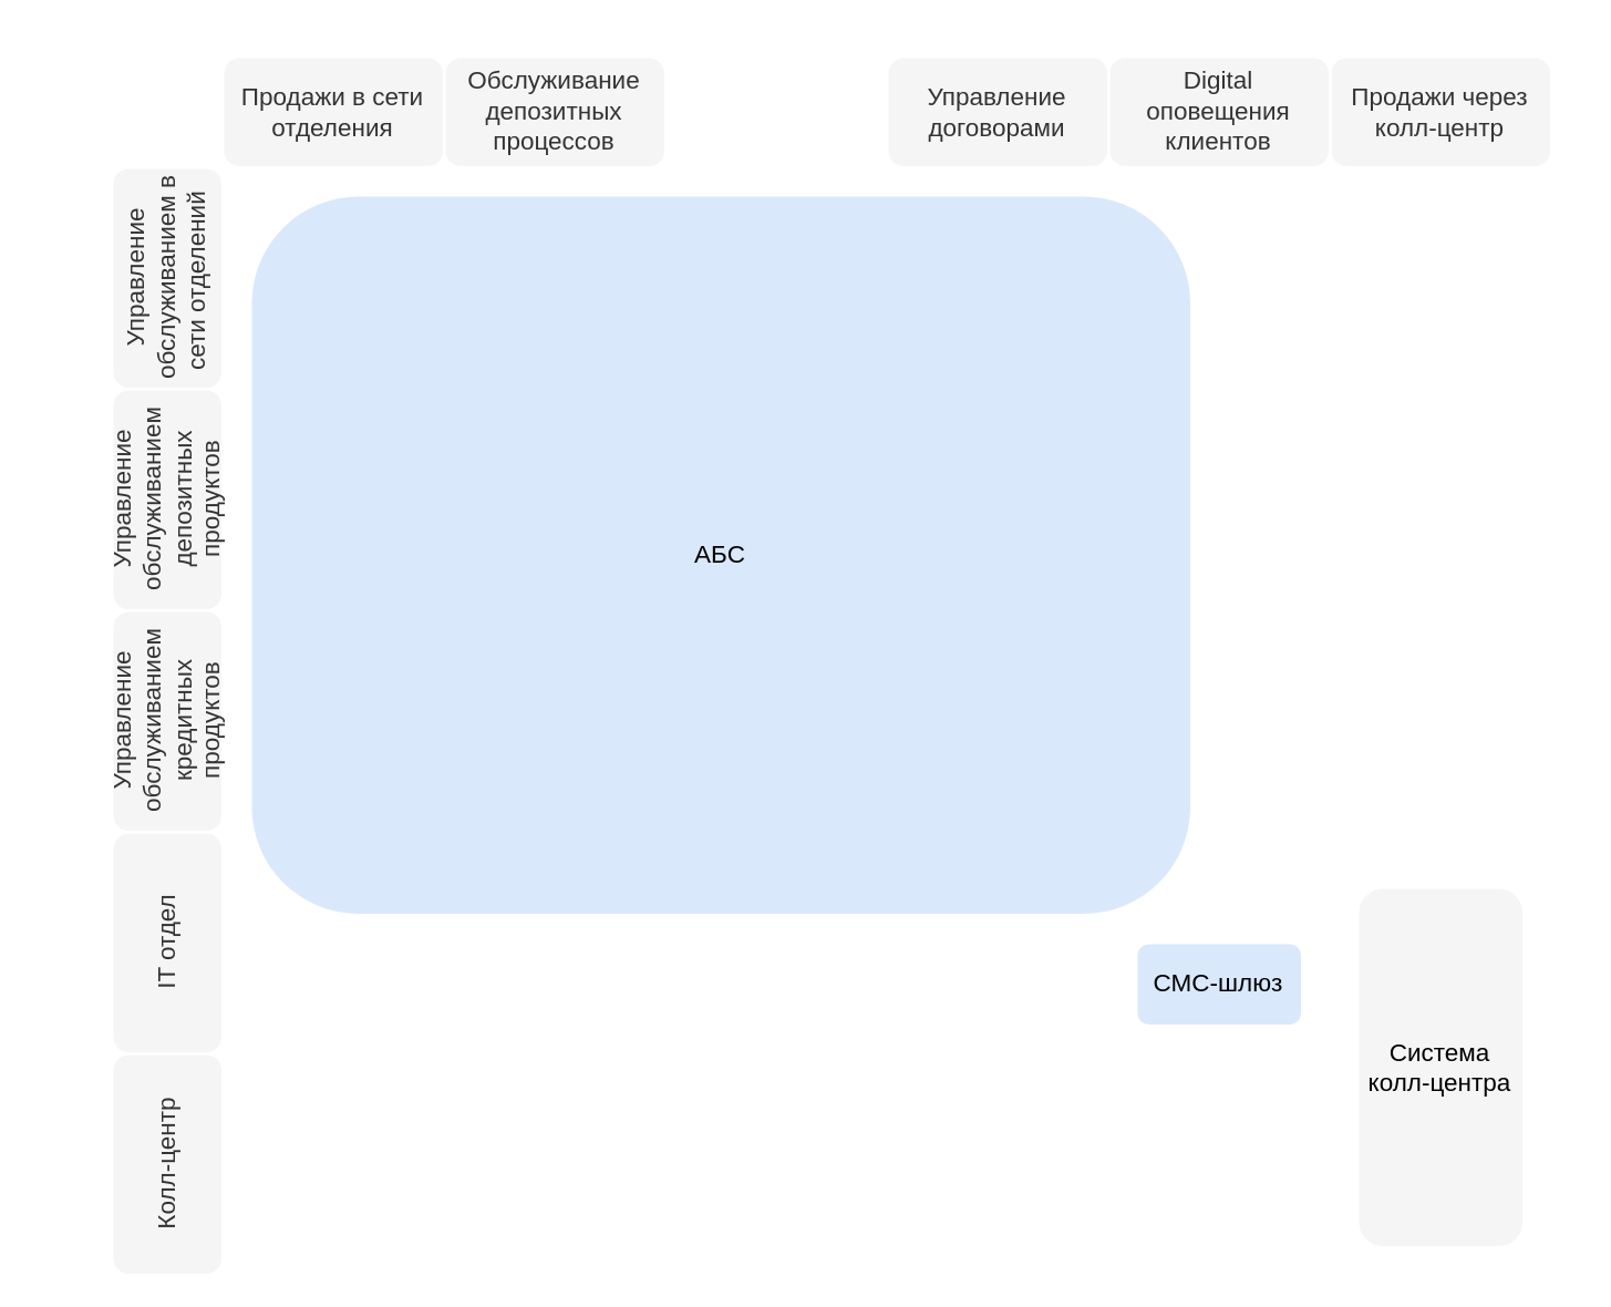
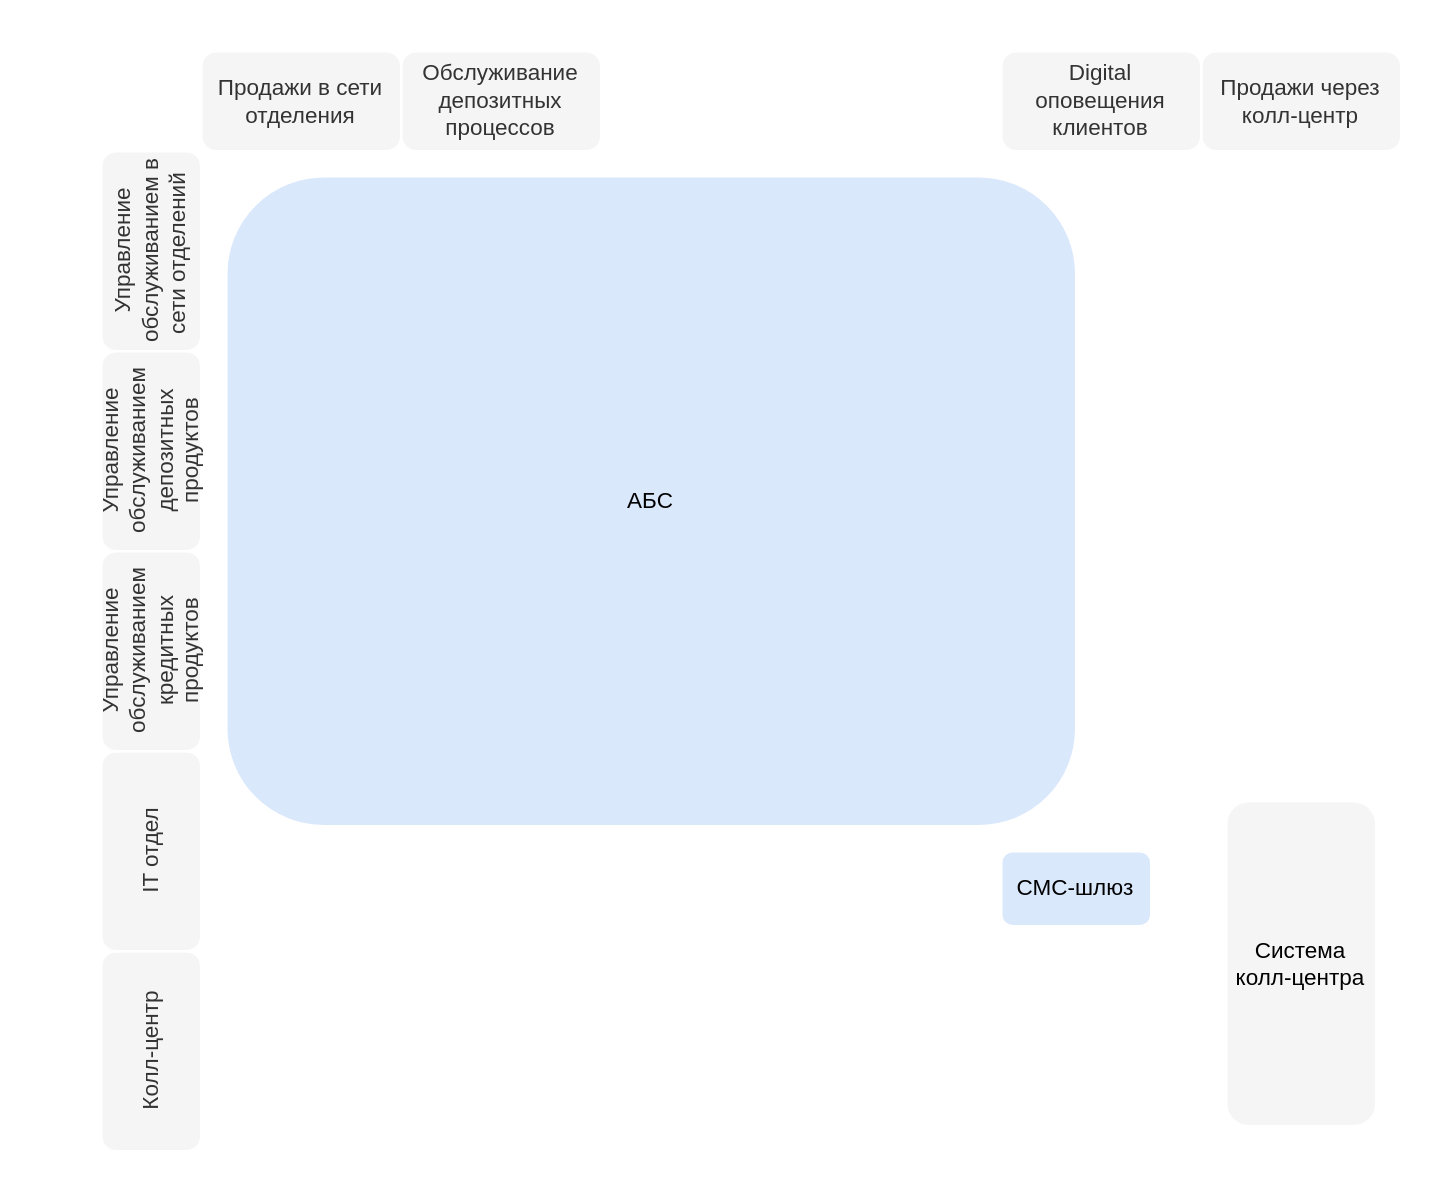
  <mxCell id="0" />
  <mxCell id="1" parent="0" />
  <mxCell id="2" value="Продажи в сети отделения" style="rounded=1;whiteSpace=wrap;html=1;fillColor=#f5f5f5;fontColor=#333333;strokeColor=#FFFFFF;gradientColor=none;strokeWidth=1;fontSize=9;" parent="1" vertex="1"><mxGeometry x="80" y="20" width="80" height="40" as="geometry" /></mxCell>
  <mxCell id="3" value="Продажи через колл-центр" style="rounded=1;whiteSpace=wrap;html=1;fillColor=#f5f5f5;fontColor=#333333;strokeColor=#FFFFFF;gradientColor=none;strokeWidth=1;fontSize=9;" parent="1" vertex="1"><mxGeometry x="480" y="20" width="80" height="40" as="geometry" /></mxCell>
  <mxCell id="4" value="Digital оповещения клиентов" style="rounded=1;whiteSpace=wrap;html=1;fillColor=#f5f5f5;fontColor=#333333;strokeColor=#FFFFFF;gradientColor=none;strokeWidth=1;fontSize=9;" parent="1" vertex="1"><mxGeometry x="400" y="20" width="80" height="40" as="geometry" /></mxCell>
  <mxCell id="5" value="Обслуживание депозитных процессов" style="rounded=1;whiteSpace=wrap;html=1;fillColor=#f5f5f5;fontColor=#333333;strokeColor=#FFFFFF;gradientColor=none;strokeWidth=1;fontSize=9;" parent="1" vertex="1"><mxGeometry x="160" y="20" width="80" height="40" as="geometry" /></mxCell>
- <mxCell id="6" value="Управление договорами" style="rounded=1;whiteSpace=wrap;html=1;fillColor=#f5f5f5;fontColor=#333333;strokeColor=#FFFFFF;gradientColor=none;strokeWidth=1;fontSize=9;" parent="1" vertex="1"><mxGeometry x="320" y="20" width="80" height="40" as="geometry" /></mxCell>
  <mxCell id="7" value="Управление обслуживанием в сети отделений&amp;nbsp;" style="rounded=1;whiteSpace=wrap;html=1;fillColor=#f5f5f5;fontColor=#333333;strokeColor=#FFFFFF;gradientColor=none;strokeWidth=1;fontSize=9;rotation=-90;" parent="1" vertex="1"><mxGeometry x="20" y="80" width="80" height="40" as="geometry" /></mxCell>
  <mxCell id="8" value="Колл-центр" style="rounded=1;whiteSpace=wrap;html=1;fillColor=#f5f5f5;fontColor=#333333;strokeColor=#FFFFFF;gradientColor=none;strokeWidth=1;fontSize=9;rotation=-90;" parent="1" vertex="1"><mxGeometry x="20" y="400" width="80" height="40" as="geometry" /></mxCell>
  <mxCell id="9" value="IT отдел" style="rounded=1;whiteSpace=wrap;html=1;fillColor=#f5f5f5;fontColor=#333333;strokeColor=#FFFFFF;gradientColor=none;strokeWidth=1;fontSize=9;rotation=-90;" parent="1" vertex="1"><mxGeometry x="20" y="320" width="80" height="40" as="geometry" /></mxCell>
  <mxCell id="10" value="Управление обслуживанием депозитных продуктов" style="rounded=1;whiteSpace=wrap;html=1;fillColor=#f5f5f5;fontColor=#333333;strokeColor=#FFFFFF;gradientColor=none;strokeWidth=1;fontSize=9;rotation=-90;" parent="1" vertex="1"><mxGeometry x="20" y="160" width="80" height="40" as="geometry" /></mxCell>
  <mxCell id="11" value="Управление обслуживанием кредитных продуктов" style="rounded=1;whiteSpace=wrap;html=1;fillColor=#f5f5f5;fontColor=#333333;strokeColor=#FFFFFF;gradientColor=none;strokeWidth=1;fontSize=9;rotation=-90;" parent="1" vertex="1"><mxGeometry x="20" y="240" width="80" height="40" as="geometry" /></mxCell>
  <mxCell id="12" value="АБС" style="rounded=1;whiteSpace=wrap;html=1;fillColor=#dae8fc;strokeColor=#FFFFFF;strokeWidth=1;fontSize=9;" parent="1" vertex="1"><mxGeometry x="90" y="70" width="340" height="260" as="geometry" /></mxCell>
- <mxCell id="13" value="СМС-шлюз" style="rounded=1;whiteSpace=wrap;html=1;fillColor=#dae8fc;strokeColor=#FFFFFF;strokeWidth=1;fontSize=9;" parent="1" vertex="1"><mxGeometry x="410" y="340" width="60" height="30" as="geometry" /></mxCell>
+ <mxCell id="13" value="СМС-шлюз" style="rounded=1;whiteSpace=wrap;html=1;fillColor=#dae8fc;strokeColor=#FFFFFF;strokeWidth=1;fontSize=9;" parent="1" vertex="1"><mxGeometry x="400" y="340" width="60" height="30" as="geometry" /></mxCell>
  <mxCell id="14" value="Система колл-центра" style="rounded=1;whiteSpace=wrap;html=1;fillColor=#f5f5f5;strokeColor=#FFFFFF;strokeWidth=1;fontSize=9;" parent="1" vertex="1"><mxGeometry x="490" y="320" width="60" height="130" as="geometry" /></mxCell>
